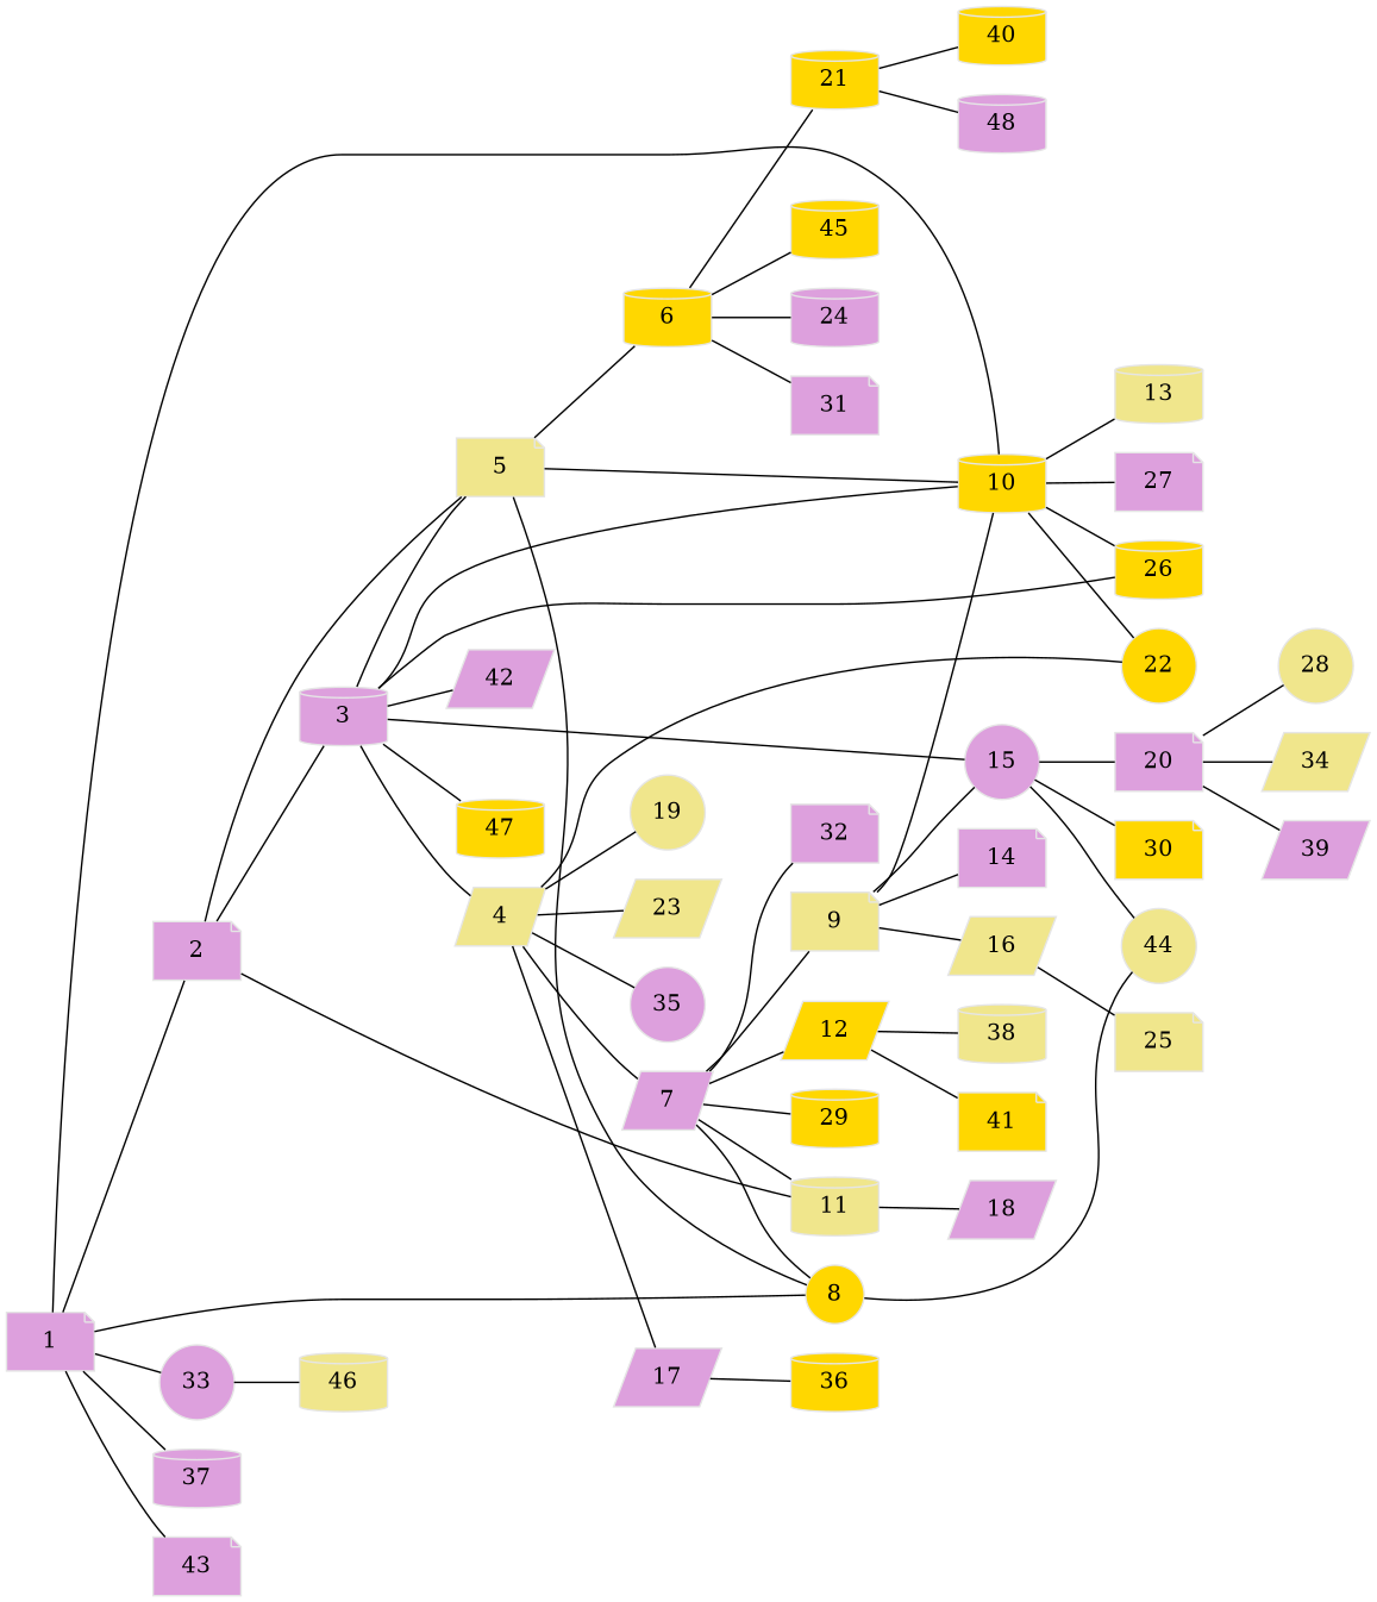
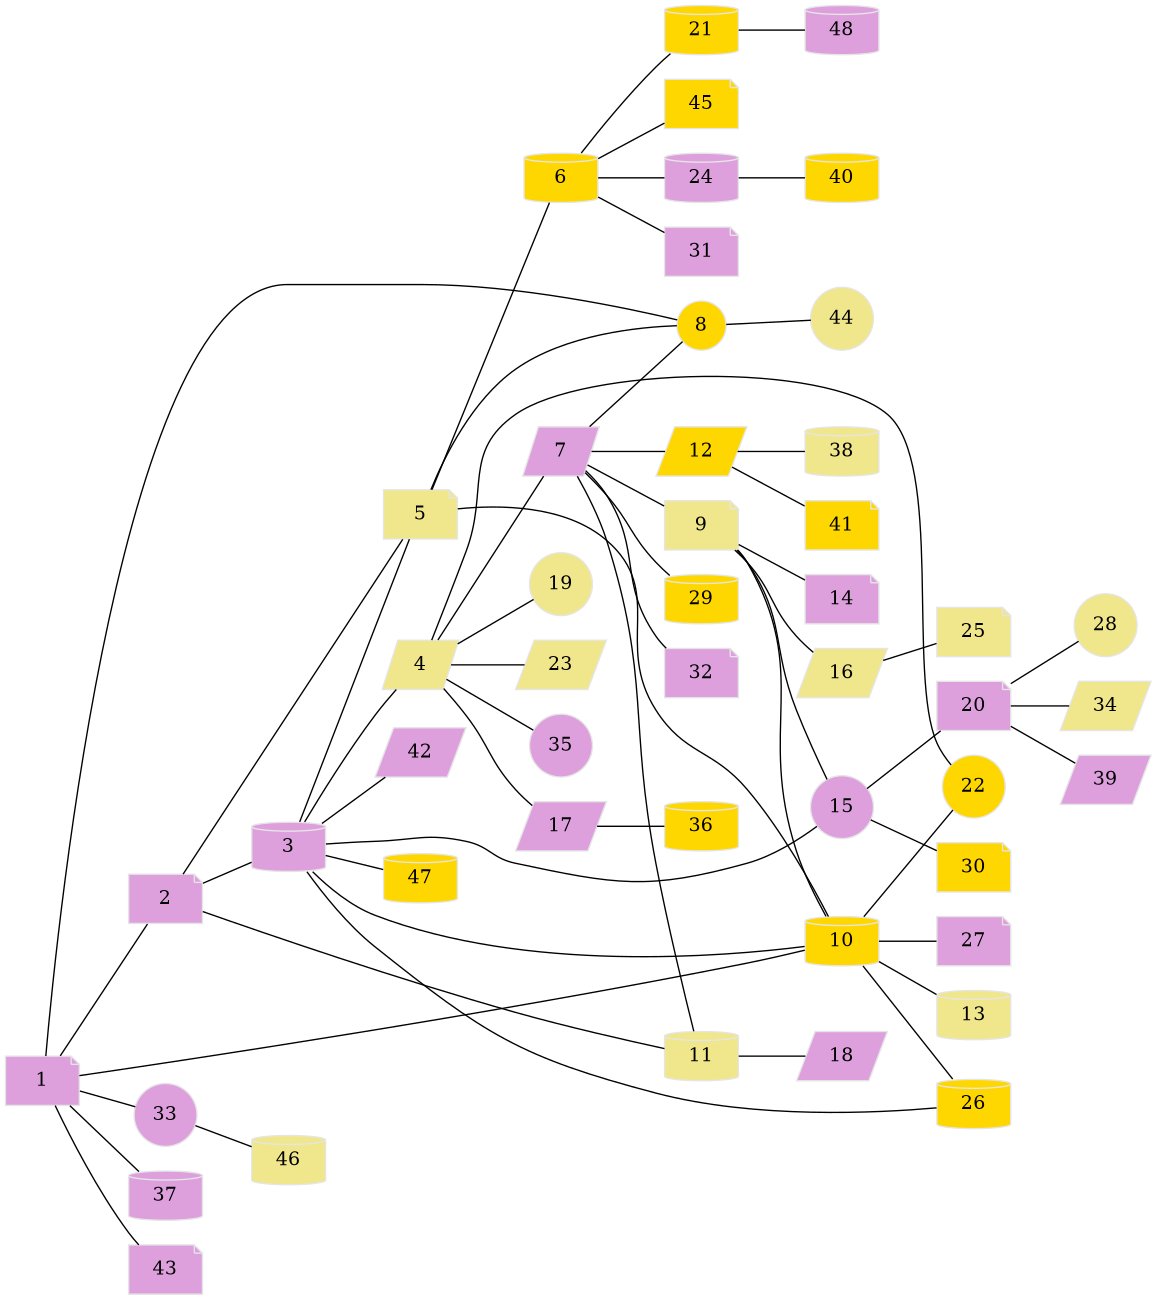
  graph {
    rankdir=LR
    node [color=gray90 fillcolor=plum shape=cylinder style=filled]
    1 [shape=note]
    2 [shape=note]
    8 [fillcolor=gold shape=circle]
    10 [fillcolor=gold]
    33 [shape=circle]
    37
    43 [shape=note]
    3
    5 [fillcolor=khaki shape=note]
    11 [fillcolor=khaki]
    44 [fillcolor=khaki shape=circle]
    26 [fillcolor=gold]
    22 [fillcolor=gold shape=circle]
    13 [fillcolor=khaki]
    27 [shape=note]
    46 [fillcolor=khaki]
    4 [fillcolor=khaki shape=parallelogram]
    15 [shape=circle]
    42 [shape=parallelogram]
    47 [fillcolor=gold]
    6 [fillcolor=gold]
    18 [shape=parallelogram]
    7 [shape=parallelogram]
    17 [shape=parallelogram]
    19 [fillcolor=khaki shape=circle]
    23 [fillcolor=khaki shape=parallelogram]
    35 [shape=circle]
    20 [shape=note]
    30 [fillcolor=gold shape=note]
    9 [fillcolor=khaki shape=note]
    12 [fillcolor=gold shape=parallelogram]
    29 [fillcolor=gold]
    32 [shape=note]
    36 [fillcolor=gold]
    21 [fillcolor=gold]
    24
    31 [shape=note]
-   45 [fillcolor=gold]
+   45 [fillcolor=gold shape=note]
    40 [fillcolor=gold]
    48
    14 [shape=note]
    16 [fillcolor=khaki shape=parallelogram]
    38 [fillcolor=khaki]
    41 [fillcolor=gold shape=note]
    25 [fillcolor=khaki shape=note]
    28 [fillcolor=khaki shape=circle]
    34 [fillcolor=khaki shape=parallelogram]
    39 [shape=parallelogram]
    1 -- 2
    1 -- 8
    1 -- 10
    1 -- 33
    1 -- 37
    1 -- 43
    2 -- 3
    2 -- 5
    2 -- 11
    8 -- 44
    10 -- 26
    10 -- 22
    10 -- 13
    10 -- 27
    33 -- 46
    3 -- 10
    3 -- 5
    3 -- 26
    3 -- 4
    3 -- 15
    3 -- 42
    3 -- 47
    5 -- 8
    5 -- 10
    5 -- 6
    11 -- 18
    4 -- 22
    4 -- 7
    4 -- 17
    4 -- 19
    4 -- 23
    4 -- 35
-   15 -- 44
    15 -- 20
    15 -- 30
    6 -- 21
    6 -- 24
    6 -- 31
    6 -- 45
    7 -- 8
    7 -- 11
    7 -- 9
    7 -- 12
    7 -- 29
    7 -- 32
    17 -- 36
    20 -- 28
    20 -- 34
    20 -- 39
    9 -- 10
    9 -- 15
    9 -- 14
    9 -- 16
    12 -- 38
    12 -- 41
-   21 -- 40
+   24 -- 40
    21 -- 48
    16 -- 25
  }
